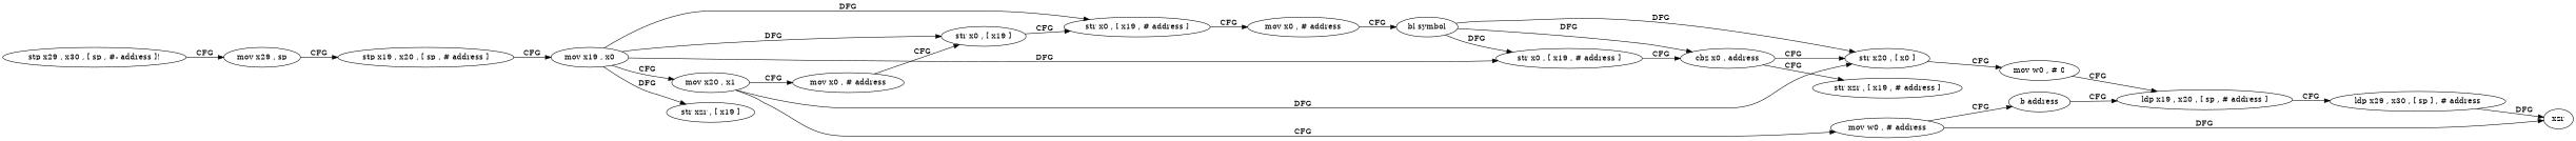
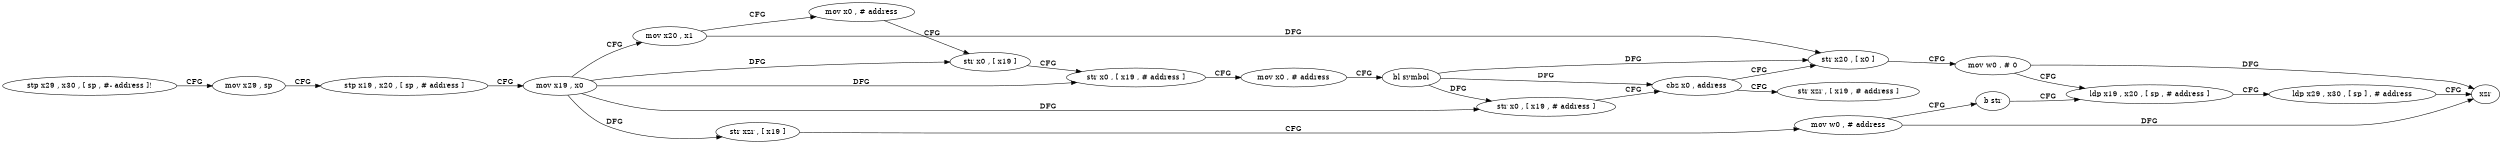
  digraph {
    rankdir=LR
    n1 [label="stp x29 , x30 , [ sp , #- address ]!"]
    n2 [label="mov x29 , sp"]
    n3 [label="stp x19 , x20 , [ sp , # address ]"]
    n4 [label="mov x19 , x0"]
    n5 [label="mov x20 , x1"]
    n6 [label="str x0 , [ x19 ]"]
    n7 [label="str x0 , [ x19 , # address ]"]
    n8 [label="str x0 , [ x19 , # address ]"]
    n9 [label="str xzr , [ x19 ]"]
    n10 [label="mov x0 , # address"]
    n11 [label="str x20 , [ x0 ]"]
    n12 [label="mov x0 , # address"]
    n13 [label="cbz x0 , address"]
    n14 [label="str xzr , [ x19 , # address ]"]
    n15 [label="mov w0 , # address"]
    n16 [label="mov w0 , # 0"]
    n17 [label="bl symbol"]
    n18 [label=xzr]
    n19 [label="ldp x19 , x20 , [ sp , # address ]"]
-   n20 [label="b address"]
+   n20 [label="b str"]
    n21 [label="ldp x29 , x30 , [ sp ] , # address"]
    n1 -> n2 [label=CFG]
    n2 -> n3 [label=CFG]
    n3 -> n4 [label=CFG]
    n4 -> n5 [label=CFG]
    n4 -> n6 [label=DFG]
    n4 -> n7 [label=DFG]
    n4 -> n8 [label=DFG]
    n4 -> n9 [label=DFG]
    n5 -> n10 [label=CFG]
    n5 -> n11 [label=DFG]
    n6 -> n7 [label=CFG]
    n7 -> n12 [label=CFG]
    n8 -> n13 [label=CFG]
-   n5 -> n15 [label=CFG]
+   n9 -> n15 [label=CFG]
    n10 -> n6 [label=CFG]
    n11 -> n16 [label=CFG]
    n12 -> n17 [label=CFG]
    n13 -> n11 [label=CFG]
    n13 -> n14 [label=CFG]
    n15 -> n18 [label=DFG]
    n15 -> n20 [label=CFG]
+   n16 -> n18 [label=DFG]
    n16 -> n19 [label=CFG]
    n17 -> n8 [label=DFG]
    n17 -> n11 [label=DFG]
    n17 -> n13 [label=DFG]
    n19 -> n21 [label=CFG]
    n20 -> n19 [label=CFG]
-   n21 -> n18 [label=DFG]
+   n21 -> n18 [label=CFG]
  }
